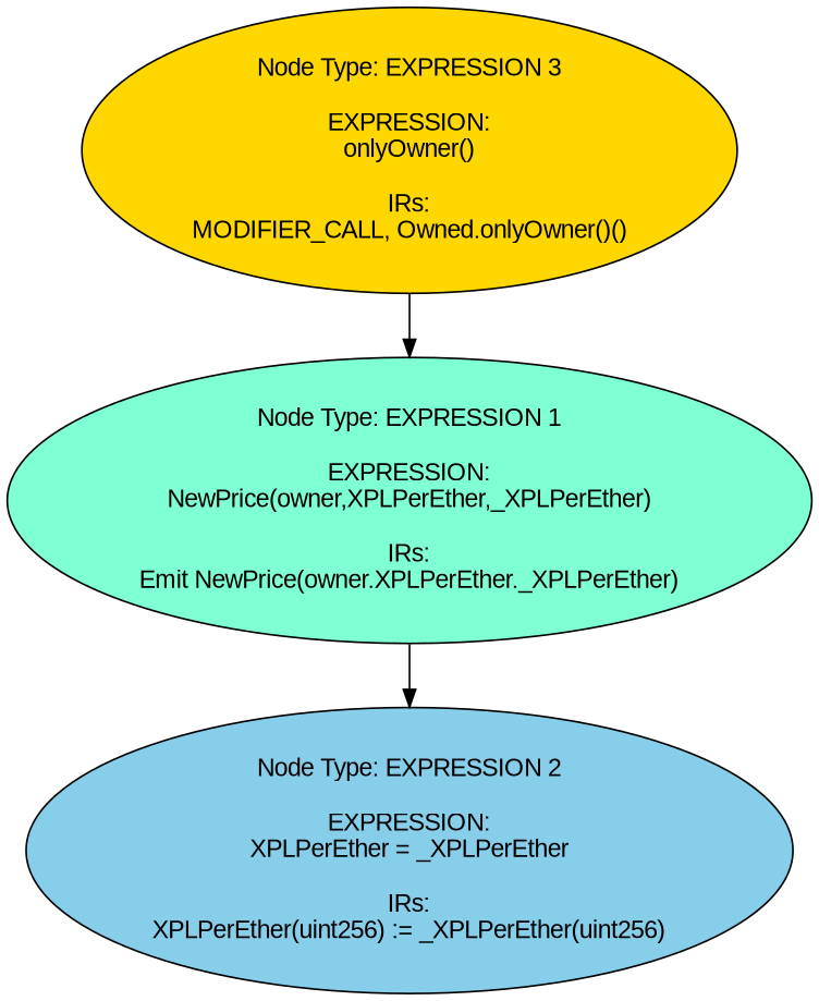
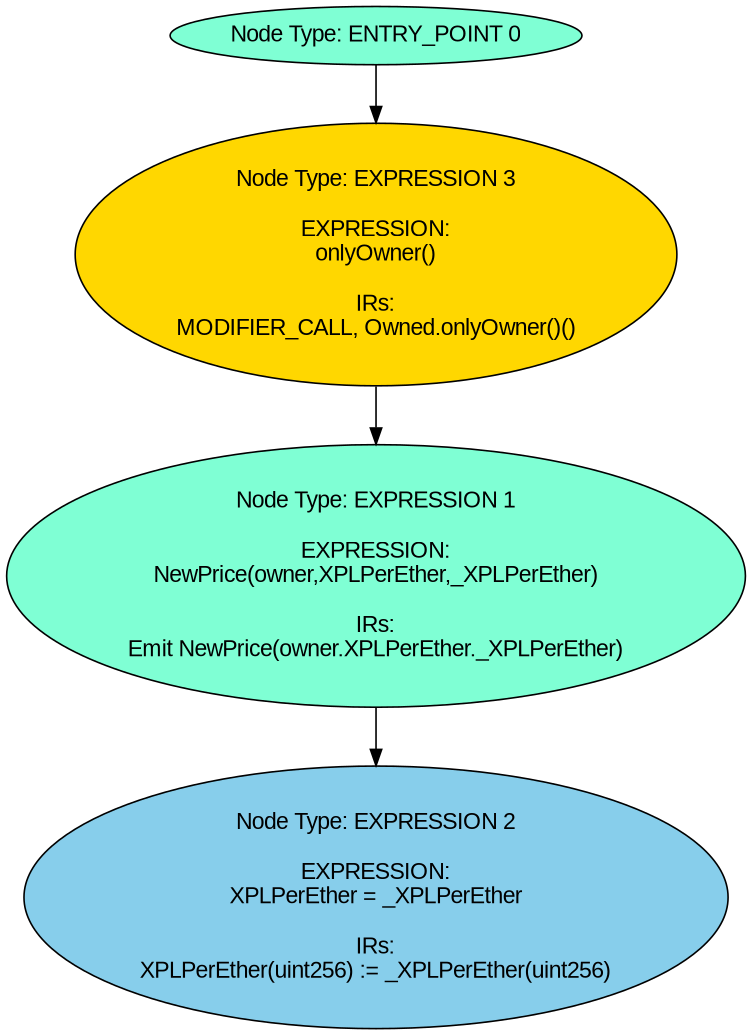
  digraph {
    fontname="Liberation Sans"
    node [style=filled fillcolor=aquamarine fontname="Liberation Sans"]
    edge [fontname="Liberation Sans"]
+   n1 [label="Node Type: ENTRY_POINT 0\n"]
    n2 [label="Node Type: EXPRESSION 3\n\nEXPRESSION:\nonlyOwner()\n\nIRs:\nMODIFIER_CALL, Owned.onlyOwner()()" fillcolor=gold]
    n3 [label="Node Type: EXPRESSION 1\n\nEXPRESSION:\nNewPrice(owner,XPLPerEther,_XPLPerEther)\n\nIRs:\nEmit NewPrice(owner.XPLPerEther._XPLPerEther)"]
    n4 [label="Node Type: EXPRESSION 2\n\nEXPRESSION:\nXPLPerEther = _XPLPerEther\n\nIRs:\nXPLPerEther(uint256) := _XPLPerEther(uint256)" fillcolor=skyblue]
+   n1 -> n2
    n2 -> n3
    n3 -> n4
  }
